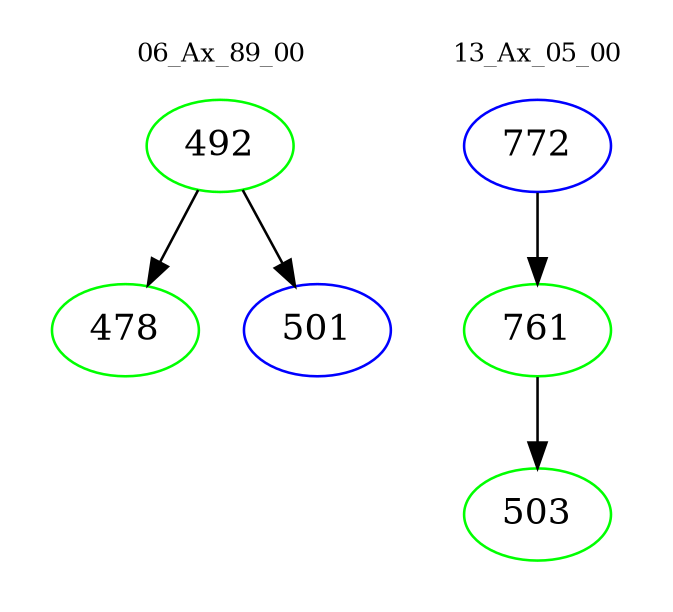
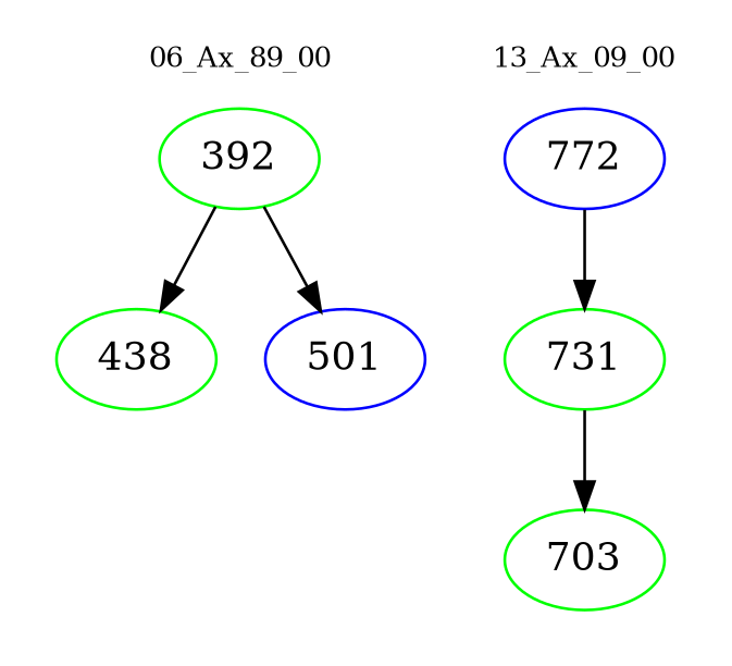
  digraph {
    node [color=green]
    edge [color=black]
-   n1 [label=492]
-   n2 [label=478]
+   n1 [label=392]
+   n2 [label=438]
    n3 [color=blue label=501]
-   n4 [label=761]
-   n5 [label=503]
+   n4 [label=731]
+   n5 [label=703]
    n6 [color=blue label=772]
    subgraph cluster_1 {
      color=white
      fontsize=10
      label="06_Ax_89_00"
      n1
      n2
      n3
    }
    subgraph cluster_2 {
      color=white
      fontsize=10
-     label="13_Ax_05_00"
+     label="13_Ax_09_00"
      n4
      n5
      n6
    }
    n1 -> n2
    n1 -> n3
    n4 -> n5
    n6 -> n4
  }
